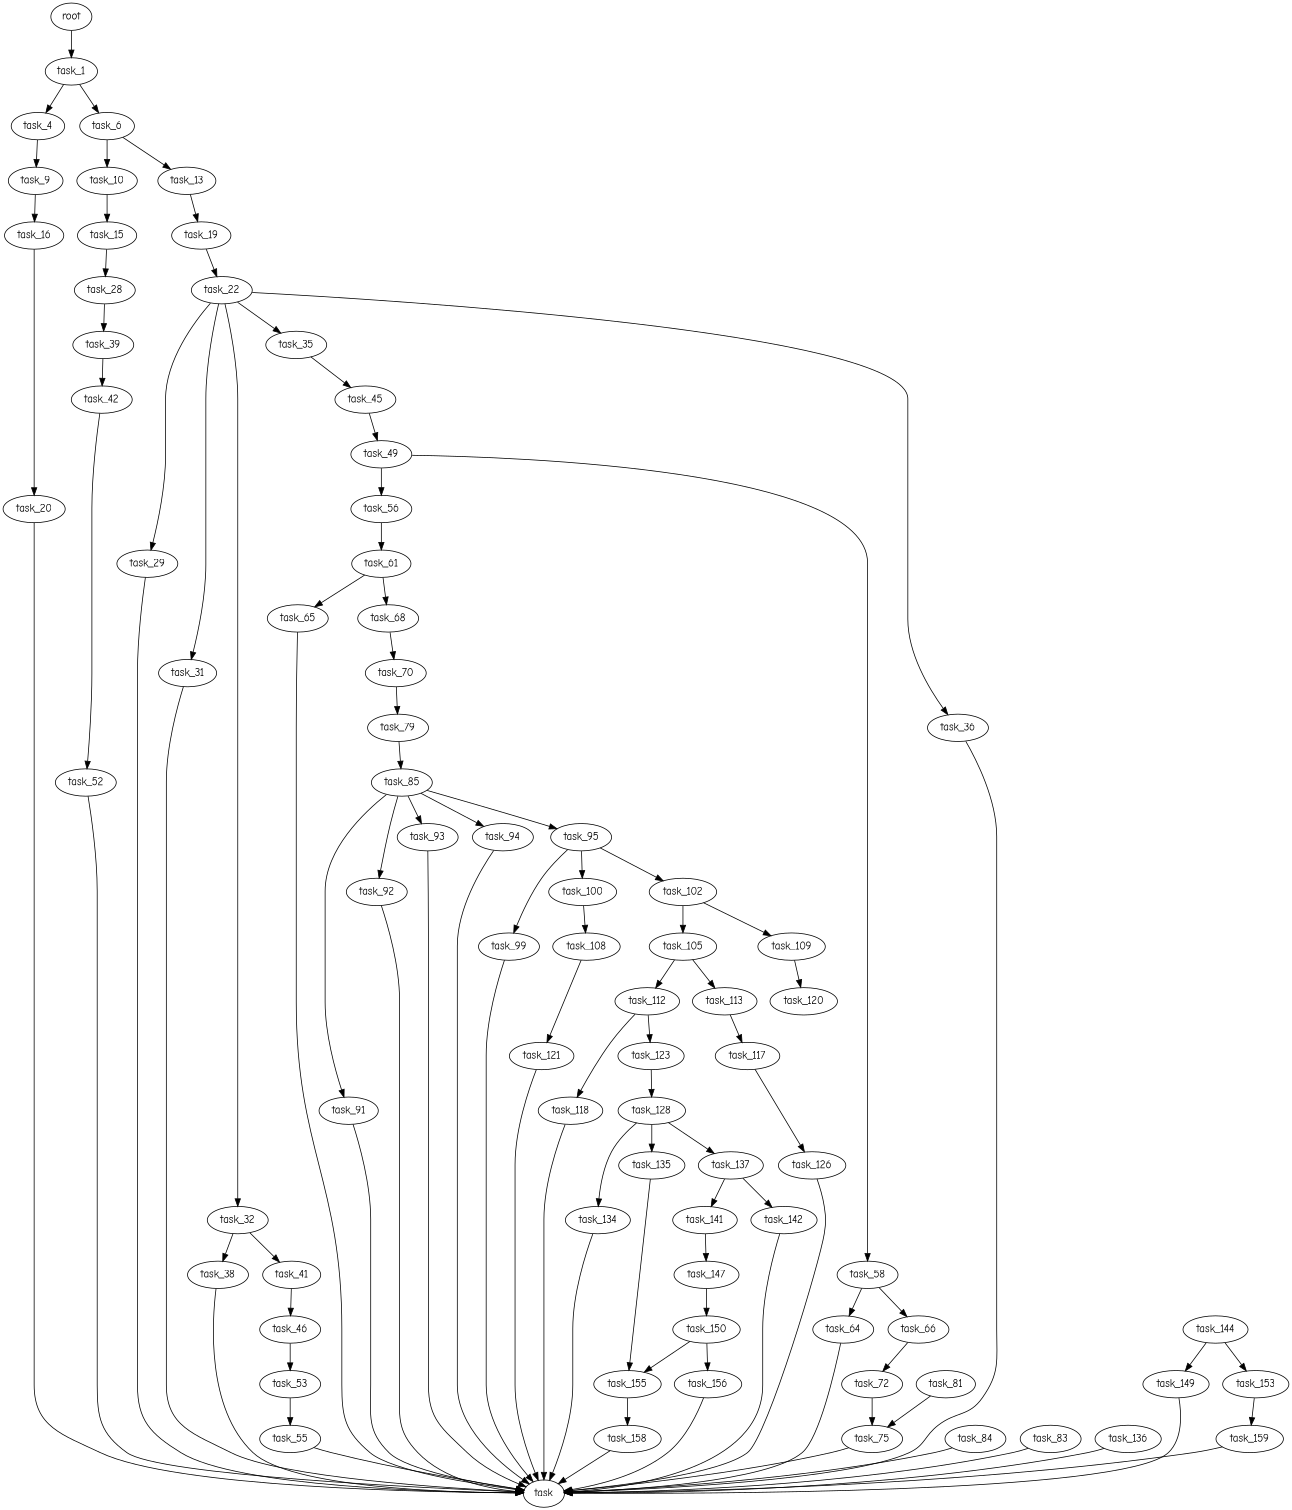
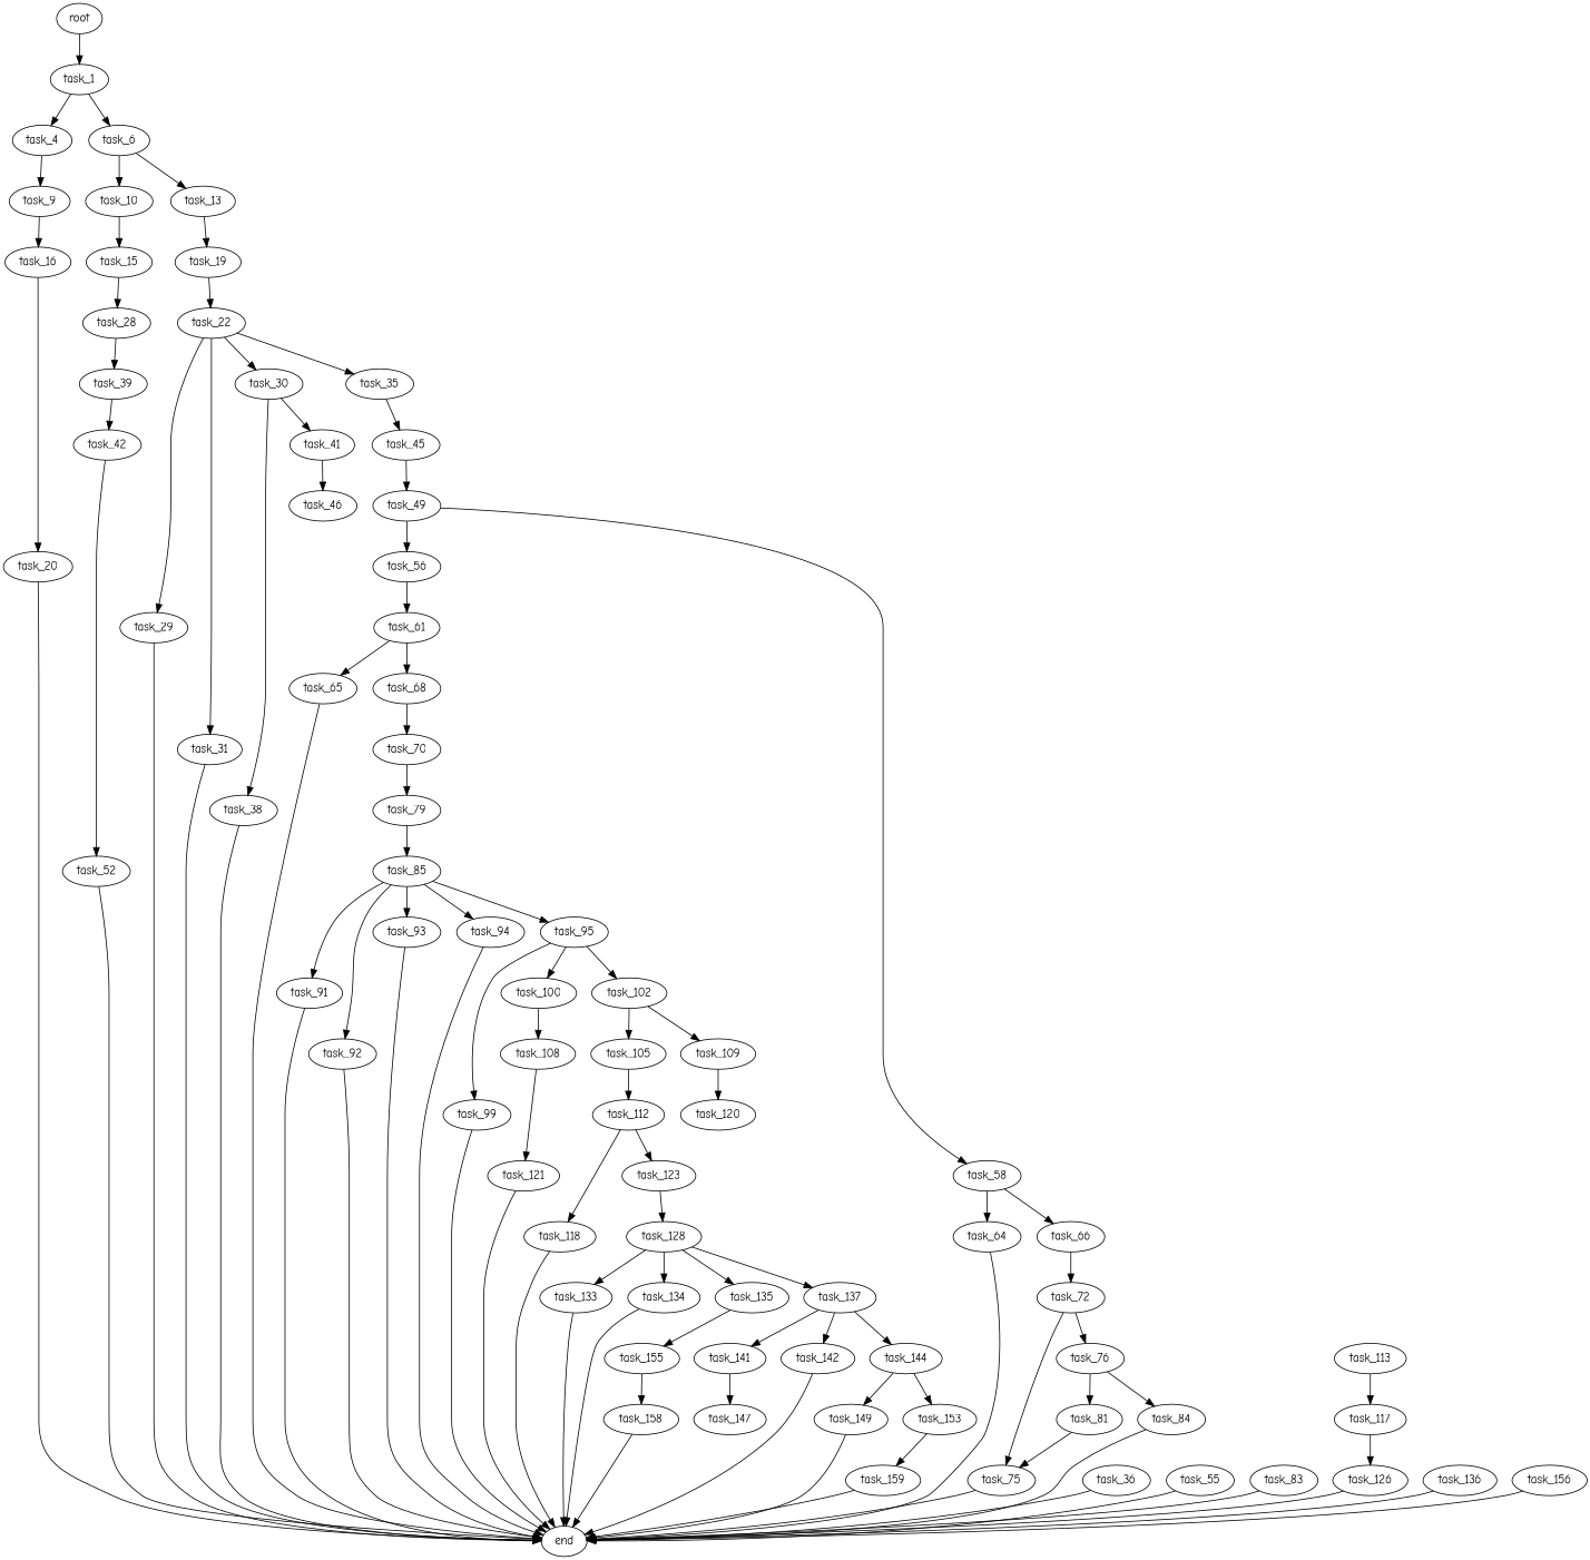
  digraph {
    fontname="Comic Neue"
    node [fontname="Comic Neue"]
    edge [fontname="Comic Neue"]
    root
    task_1
    task_4
    task_6
    task_9
    task_10
    task_13
    task_16
    task_15
    task_19
    task_20
    task_28
    task_22
-   end [label=task]
+   end
    task_39
    task_29
    task_31
-   task_32
+   task_32 [label=task_30]
    task_35
    task_36
    task_42
    task_38
    task_41
    task_45
    task_46
    task_49
    task_52
-   task_53
    task_56
    task_58
    task_55
    task_61
    task_64
    task_66
    task_65
    task_68
    task_72
    task_70
    task_75
+   task_76
    task_79
    task_81
    task_84
    task_85
    task_91
    task_92
    task_93
    task_94
    task_95
    task_83
    task_99
    task_100
    task_102
    task_108
    task_105
    task_109
    task_121
    task_112
    task_113
    task_120
    task_118
    task_123
    task_117
    task_128
    task_126
+   task_133
    task_134
    task_135
    task_137
    task_136
    task_155
    task_141
    task_142
    task_144
    task_147
    task_149
    task_153
-   task_150
    task_159
    task_156
    task_158
    root -> task_1
    task_1 -> task_4
    task_1 -> task_6
    task_4 -> task_9
    task_6 -> task_10
    task_6 -> task_13
    task_9 -> task_16
    task_10 -> task_15
    task_13 -> task_19
    task_16 -> task_20
    task_15 -> task_28
    task_19 -> task_22
    task_20 -> end
    task_28 -> task_39
    task_22 -> task_29
    task_22 -> task_31
    task_22 -> task_32
    task_22 -> task_35
-   task_22 -> task_36
    task_39 -> task_42
    task_29 -> end
    task_31 -> end
    task_32 -> task_38
    task_32 -> task_41
    task_35 -> task_45
    task_36 -> end
    task_42 -> task_52
    task_38 -> end
    task_41 -> task_46
    task_45 -> task_49
-   task_46 -> task_53
    task_49 -> task_56
    task_49 -> task_58
    task_52 -> end
-   task_53 -> task_55
    task_56 -> task_61
    task_58 -> task_64
    task_58 -> task_66
    task_55 -> end
    task_61 -> task_65
    task_61 -> task_68
    task_64 -> end
    task_66 -> task_72
    task_65 -> end
    task_68 -> task_70
    task_72 -> task_75
+   task_72 -> task_76
    task_70 -> task_79
    task_75 -> end
+   task_76 -> task_81
+   task_76 -> task_84
    task_79 -> task_85
    task_81 -> task_75
    task_84 -> end
    task_85 -> task_91
    task_85 -> task_92
    task_85 -> task_93
    task_85 -> task_94
    task_85 -> task_95
    task_91 -> end
    task_92 -> end
    task_93 -> end
    task_94 -> end
    task_95 -> task_99
    task_95 -> task_100
    task_95 -> task_102
    task_83 -> end
    task_99 -> end
    task_100 -> task_108
    task_102 -> task_105
    task_102 -> task_109
    task_108 -> task_121
    task_105 -> task_112
-   task_105 -> task_113
    task_109 -> task_120
    task_121 -> end
    task_112 -> task_118
    task_112 -> task_123
    task_113 -> task_117
    task_118 -> end
    task_123 -> task_128
    task_117 -> task_126
+   task_128 -> task_133
    task_128 -> task_134
    task_128 -> task_135
    task_128 -> task_137
    task_126 -> end
+   task_133 -> end
    task_134 -> end
    task_135 -> task_155
    task_137 -> task_141
    task_137 -> task_142
+   task_137 -> task_144
    task_136 -> end
    task_155 -> task_158
    task_141 -> task_147
    task_142 -> end
    task_144 -> task_149
    task_144 -> task_153
-   task_147 -> task_150
    task_149 -> end
    task_153 -> task_159
-   task_150 -> task_155
-   task_150 -> task_156
    task_159 -> end
    task_156 -> end
    task_158 -> end
  }
